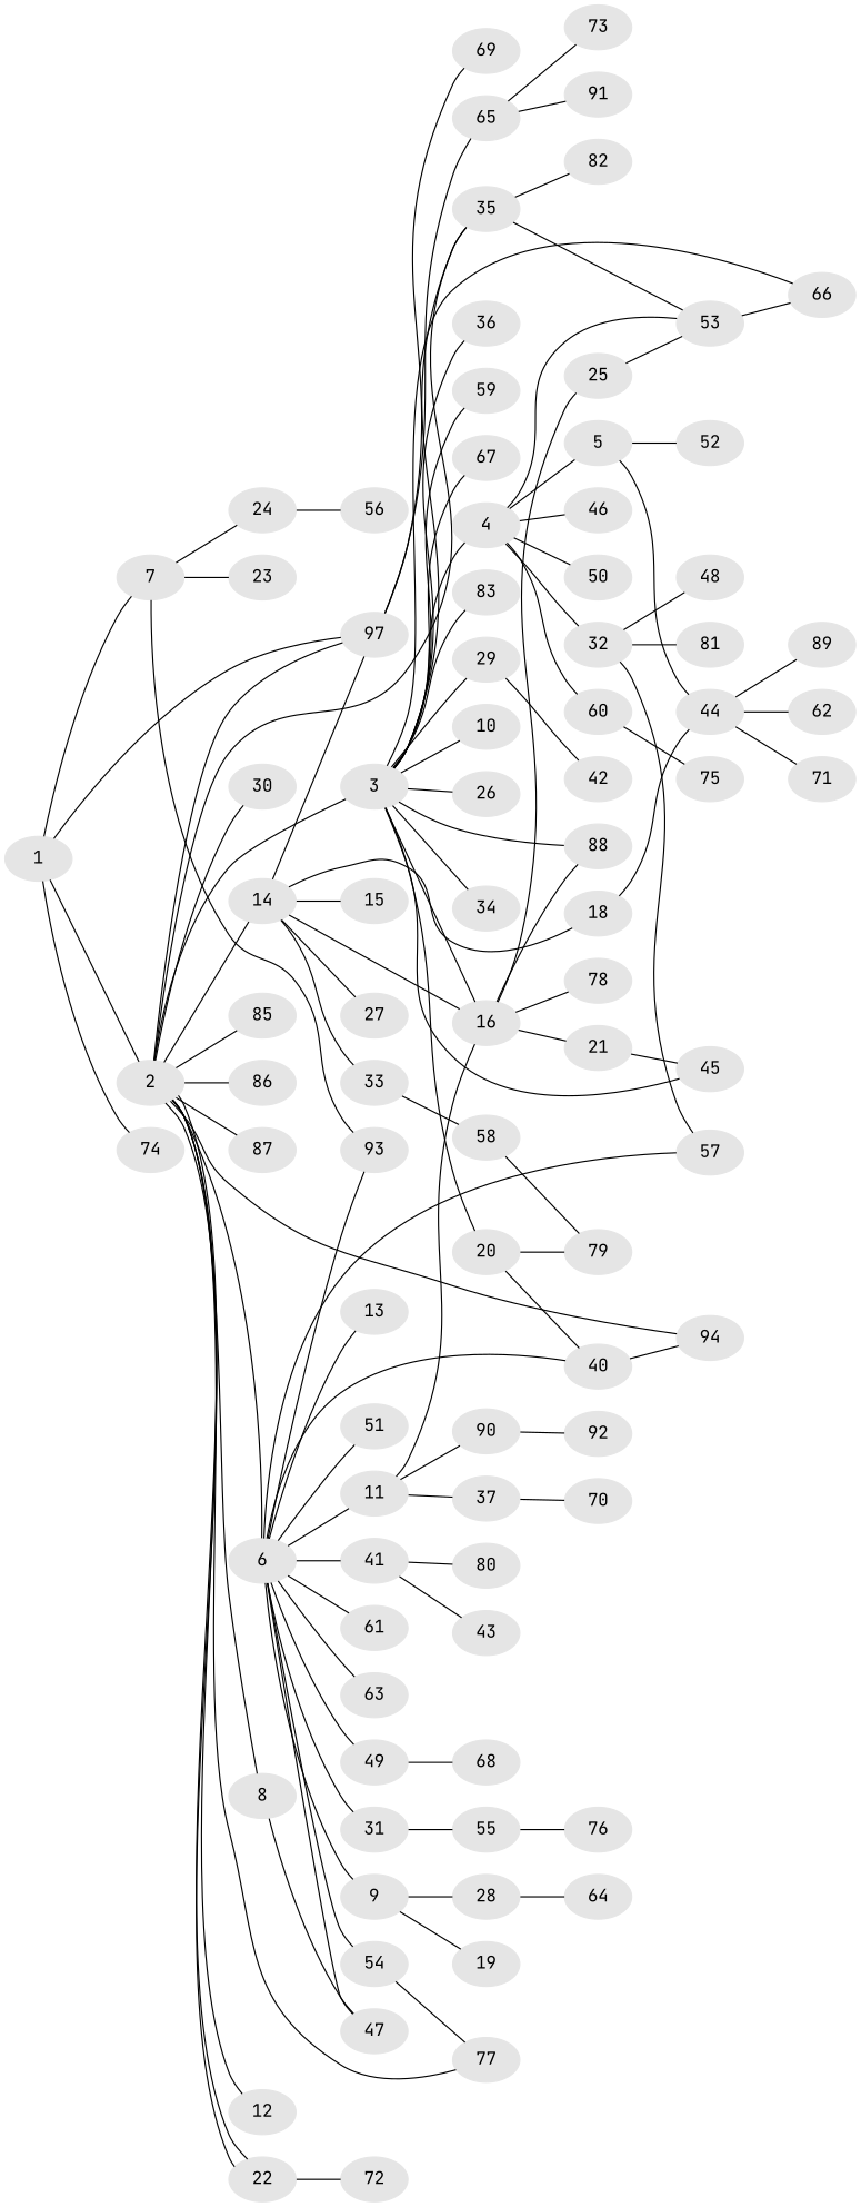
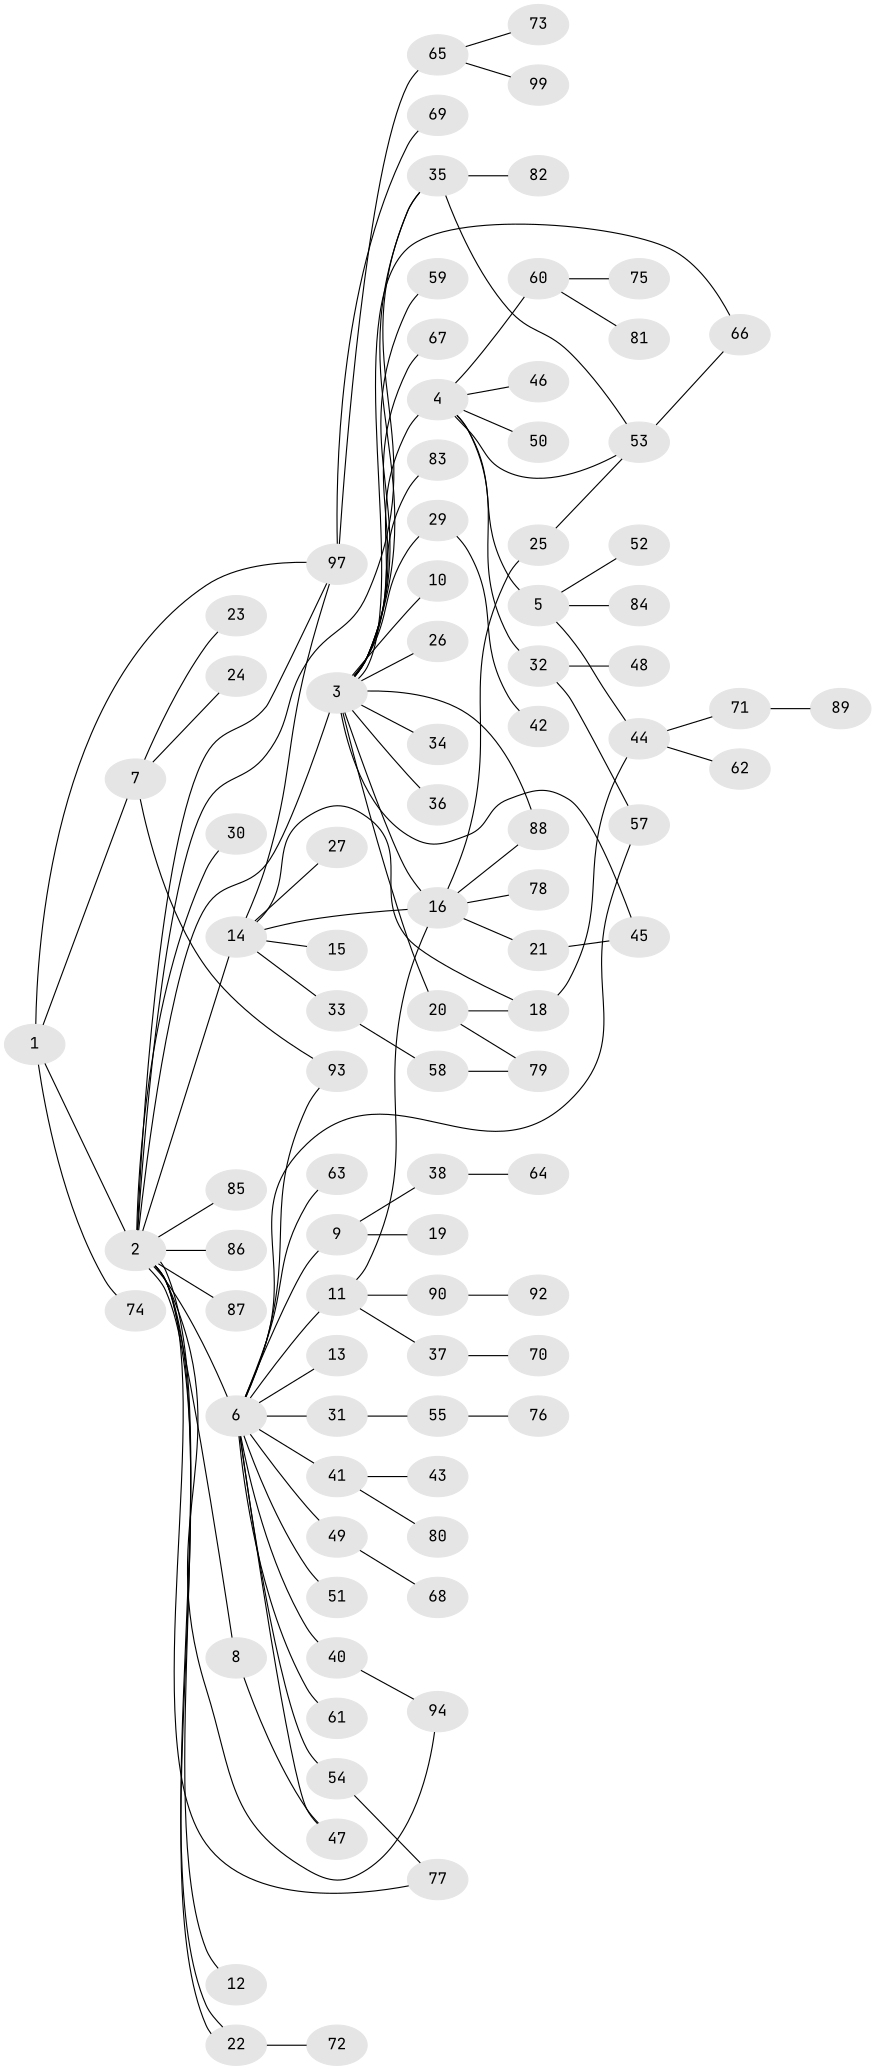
  graph {
    fontname="JetBrains Mono"
    rankdir=LR
    node [color=gray90 fontname="JetBrains Mono" style=filled]
    edge [fontname="JetBrains Mono"]
    1
    2
    7
    n4 [label=97]
    74
    3
    6
    8
    12
    14
    22
    30
    35
    77
    85
    86
    87
    94
    93
    23
    24
    65
    69
    4
    10
    16
    20
    26
    29
    34
    36
    45
    59
    66
    67
    83
    88
    9
    11
    13
    31
    40
    41
    47
    49
    51
    54
    57
    61
    63
    15
    18
    27
    33
    72
    53
    82
    5
    32
    46
    50
    60
    21
    25
    78
    79
    42
    44
    52
+   84
    48
    75
    81
    62
    71
    19
-   28
+   28 [label=38]
    37
    90
    55
    43
    80
    68
-   56
    64
    70
    92
    58
    73
-   91
+   91 [label=99]
    76
    89
    1 -- 2
    1 -- 7
    1 -- n4
    1 -- 74
    2 -- n4
    2 -- 3
    2 -- 6
    2 -- 8
    2 -- 12
    2 -- 14
    2 -- 22
    2 -- 22
    2 -- 30
    2 -- 35
    2 -- 77
    2 -- 85
    2 -- 86
    2 -- 87
    2 -- 94
    7 -- 93
    7 -- 23
    7 -- 24
    n4 -- 65
    n4 -- 69
    3 -- 35
    3 -- 4
    3 -- 10
    3 -- 16
    3 -- 20
    3 -- 26
    3 -- 29
    3 -- 34
    3 -- 36
    3 -- 45
    3 -- 59
    3 -- 66
    3 -- 67
    3 -- 83
    3 -- 88
    6 -- 93
    6 -- 9
    6 -- 11
    6 -- 13
    6 -- 31
    6 -- 40
    6 -- 41
    6 -- 47
    6 -- 49
    6 -- 51
    6 -- 54
    6 -- 57
    6 -- 61
    6 -- 63
    8 -- 47
    14 -- n4
    14 -- 16
    14 -- 15
    14 -- 18
    14 -- 27
    14 -- 33
    22 -- 72
    35 -- 53
    35 -- 82
-   24 -- 56
    65 -- 73
    65 -- 91
    4 -- 53
    4 -- 5
    4 -- 32
    4 -- 46
    4 -- 50
    4 -- 60
    16 -- 88
    16 -- 21
    16 -- 25
    16 -- 78
-   20 -- 40
+   20 -- 18
    20 -- 79
    29 -- 42
    9 -- 19
    9 -- 28
    11 -- 16
    11 -- 37
    11 -- 90
    31 -- 55
    40 -- 94
    41 -- 43
    41 -- 80
    49 -- 68
    54 -- 77
    18 -- 44
    33 -- 58
    53 -- 66
    5 -- 44
    5 -- 52
+   5 -- 84
    32 -- 57
    32 -- 48
    60 -- 75
-   32 -- 81
+   60 -- 81
    21 -- 45
    25 -- 53
    44 -- 62
    44 -- 71
-   44 -- 89
+   71 -- 89
    28 -- 64
    37 -- 70
    90 -- 92
    55 -- 76
    58 -- 79
  }
